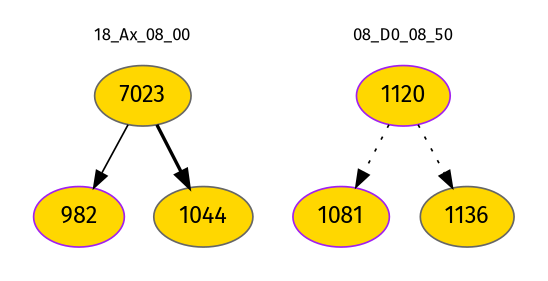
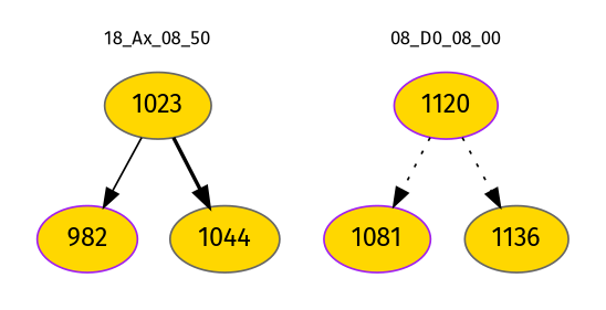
  digraph {
    fontname="Fira Sans"
    node [color=gray40 fillcolor=gold fontname="Fira Sans" style=filled]
    edge [color=black fontname="Fira Sans" style=dotted]
-   n1 [label=7023]
+   n1 [label=1023]
    n2 [color=purple label=982]
    n3 [label=1044]
    n4 [color=purple label=1120]
    n5 [color=purple label=1081]
    n6 [label=1136]
    subgraph cluster_1 {
      color=white
      fontsize=10
-     label="18_Ax_08_00"
+     label="18_Ax_08_50"
      n1
      n2
      n3
    }
    subgraph cluster_2 {
      color=white
      fontsize=10
-     label="08_D0_08_50"
+     label="08_D0_08_00"
      n4
      n5
      n6
    }
    n1 -> n2 [style=solid]
    n1 -> n3 [style=bold]
    n4 -> n5
    n4 -> n6
  }
